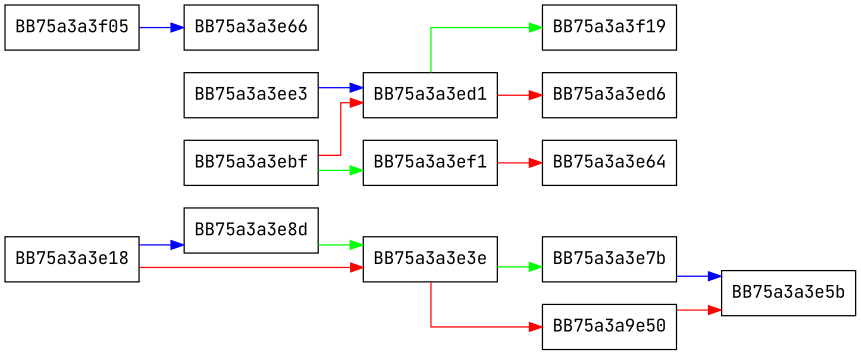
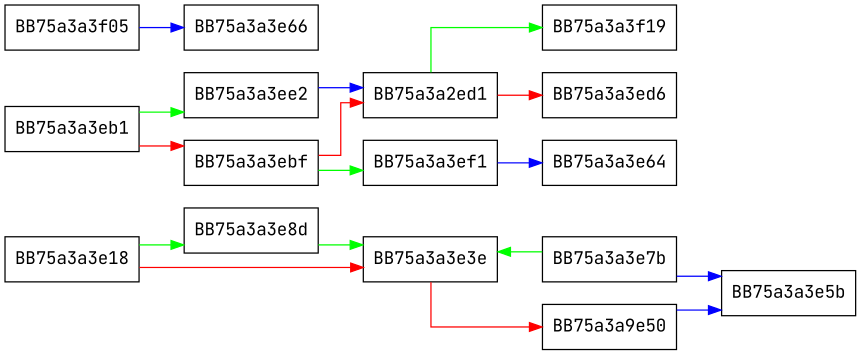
  digraph {
    fontname="JetBrains Mono"
    rankdir=LR
    splines=ortho
    node [fontname="JetBrains Mono" shape=box]
    edge [color=green fontname="JetBrains Mono"]
    BB75a3a3e18
    BB75a3a3e8d
    BB75a3a3e3e
    BB75a3a3e7b
    n5 [label=BB75a3a9e50]
    BB75a3a3e5b
    BB75a3a3ef1
    BB75a3a3e64
    BB75a3a3f05
    BB75a3a3e66
-   BB75a3a3ee2 [label=BB75a3a3ee3]
+   BB75a3a3eb1
+   BB75a3a3ee2
    BB75a3a3ebf
-   BB75a3a3ed1
+   BB75a3a3ed1 [label=BB75a3a2ed1]
    BB75a3a3f19
    BB75a3a3ed6
-   BB75a3a3e18 -> BB75a3a3e8d [color=blue]
+   BB75a3a3e18 -> BB75a3a3e8d
    BB75a3a3e18 -> BB75a3a3e3e [color=red]
    BB75a3a3e8d -> BB75a3a3e3e
-   BB75a3a3e3e -> BB75a3a3e7b
+   BB75a3a3e7b -> BB75a3a3e3e
    BB75a3a3e3e -> n5 [color=red]
    BB75a3a3e7b -> BB75a3a3e5b [color=blue]
-   n5 -> BB75a3a3e5b [color=red]
-   BB75a3a3ef1 -> BB75a3a3e64 [color=red]
+   n5 -> BB75a3a3e5b [color=blue]
+   BB75a3a3ef1 -> BB75a3a3e64 [color=blue]
    BB75a3a3f05 -> BB75a3a3e66 [color=blue]
+   BB75a3a3eb1 -> BB75a3a3ee2
+   BB75a3a3eb1 -> BB75a3a3ebf [color=red]
    BB75a3a3ee2 -> BB75a3a3ed1 [color=blue]
    BB75a3a3ebf -> BB75a3a3ef1
    BB75a3a3ebf -> BB75a3a3ed1 [color=red]
    BB75a3a3ed1 -> BB75a3a3f19
    BB75a3a3ed1 -> BB75a3a3ed6 [color=red]
  }
